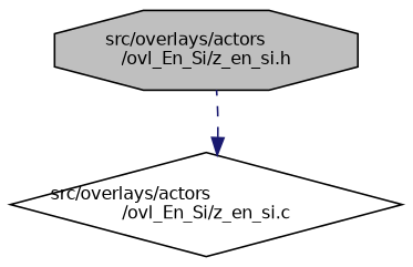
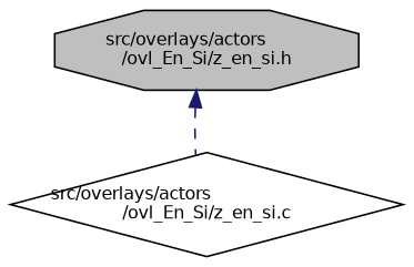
  digraph {
    node [color=black fontname=Helvetica fontsize=10 style=filled]
    n1 [fillcolor=grey75 fontcolor=black height=0.2 label="src/overlays/actors\l/ovl_En_Si/z_en_si.h" shape=octagon width=0.4]
    n2 [fillcolor=white height=0.2 label="src/overlays/actors\l/ovl_En_Si/z_en_si.c" shape=diamond width=0.4]
-   n2 -> n1 [color=midnightblue dir=back fontname=Helvetica fontsize=10 labelfontname=Helvetica labelfontsize=10 style=dashed]
+   n1 -> n2 [color=midnightblue dir=back fontname=Helvetica fontsize=10 labelfontname=Helvetica labelfontsize=10 style=dashed]
  }
